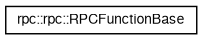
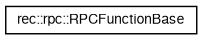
  digraph {
    rankdir=LR
-   n1 [color=black fillcolor=white fontname=FreeSans fontsize=10 height=0.2 label="rpc::rpc::RPCFunctionBase" shape=record style=filled width=0.4]
+   n1 [color=black fillcolor=white fontname=FreeSans fontsize=10 height=0.2 label="rec::rpc::RPCFunctionBase" shape=record style=filled width=0.4]
  }
